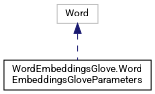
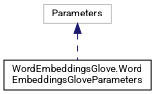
  digraph {
    rankdir=TB
    fontname=Roboto
    node [fillcolor=white fontname=Roboto fontsize=10 shape=record style=filled]
-   n1 [color=grey75 height=0.2 label=Word width=0.4]
+   n1 [color=grey75 height=0.2 label=Parameters width=0.4]
    n2 [color=black height=0.2 label="WordEmbeddingsGlove.Word\lEmbeddingsGloveParameters" width=0.4]
    n1 -> n2 [color=midnightblue dir=back fontname=Roboto fontsize=10 labelfontname=Helvetica labelfontsize=10 style=dashed]
  }
